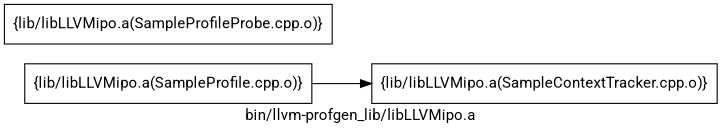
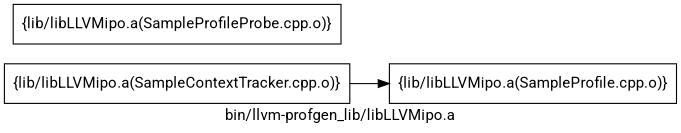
  digraph {
    label="bin/llvm-profgen_lib/libLLVMipo.a"
    rankdir=LR
    fontname=Roboto
    node [group=0 shape=box fontname=Roboto]
    n1 [label="{lib/libLLVMipo.a(SampleContextTracker.cpp.o)}"]
    n2 [label="{lib/libLLVMipo.a(SampleProfile.cpp.o)}"]
    n3 [label="{lib/libLLVMipo.a(SampleProfileProbe.cpp.o)}"]
-   n2 -> n1 [fontname=Roboto]
+   n1 -> n2 [fontname=Roboto]
  }
